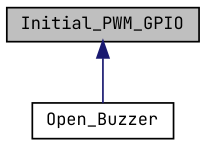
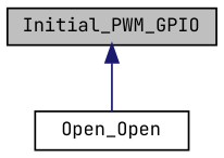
  digraph {
    rankdir=TB
    fontname="JetBrains Mono"
    node [color=black fontname="JetBrains Mono" fontsize=10 shape=record style=filled]
    n1 [fillcolor=grey75 fontcolor=black height=0.2 label=Initial_PWM_GPIO width=0.4]
-   n2 [fillcolor=white height=0.2 label=Open_Buzzer width=0.4]
+   n2 [fillcolor=white height=0.2 label=Open_Open width=0.4]
    n1 -> n2 [color=midnightblue dir=back fontname="JetBrains Mono" fontsize=10 labelfontname=Helvetica labelfontsize=10 style=solid]
  }
